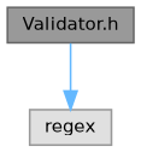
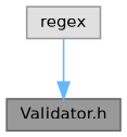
  digraph {
    node [fontname=Helvetica fontsize=10 shape=box style=filled]
    n1 [color=gray40 fillcolor=grey60 fontcolor=black height=0.2 label="Validator.h" width=0.4]
    n2 [color=grey60 fillcolor="#E0E0E0" height=0.2 label=regex width=0.4]
-   n1 -> n2 [color=steelblue1 fontname=Helvetica fontsize=10 labelfontname=Helvetica labelfontsize=10 style=solid]
+   n2 -> n1 [color=steelblue1 fontname=Helvetica fontsize=10 labelfontname=Helvetica labelfontsize=10 style=solid]
  }
